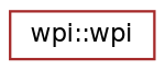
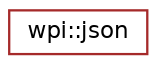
  digraph {
    rankdir=LR
-   n1 [color=brown fillcolor=white fontname=Helvetica fontsize=10 height=0.2 label="wpi::wpi" shape=record style=filled width=0.4]
+   n1 [color=brown fillcolor=white fontname=Helvetica fontsize=10 height=0.2 label="wpi::json" shape=record style=filled width=0.4]
  }
